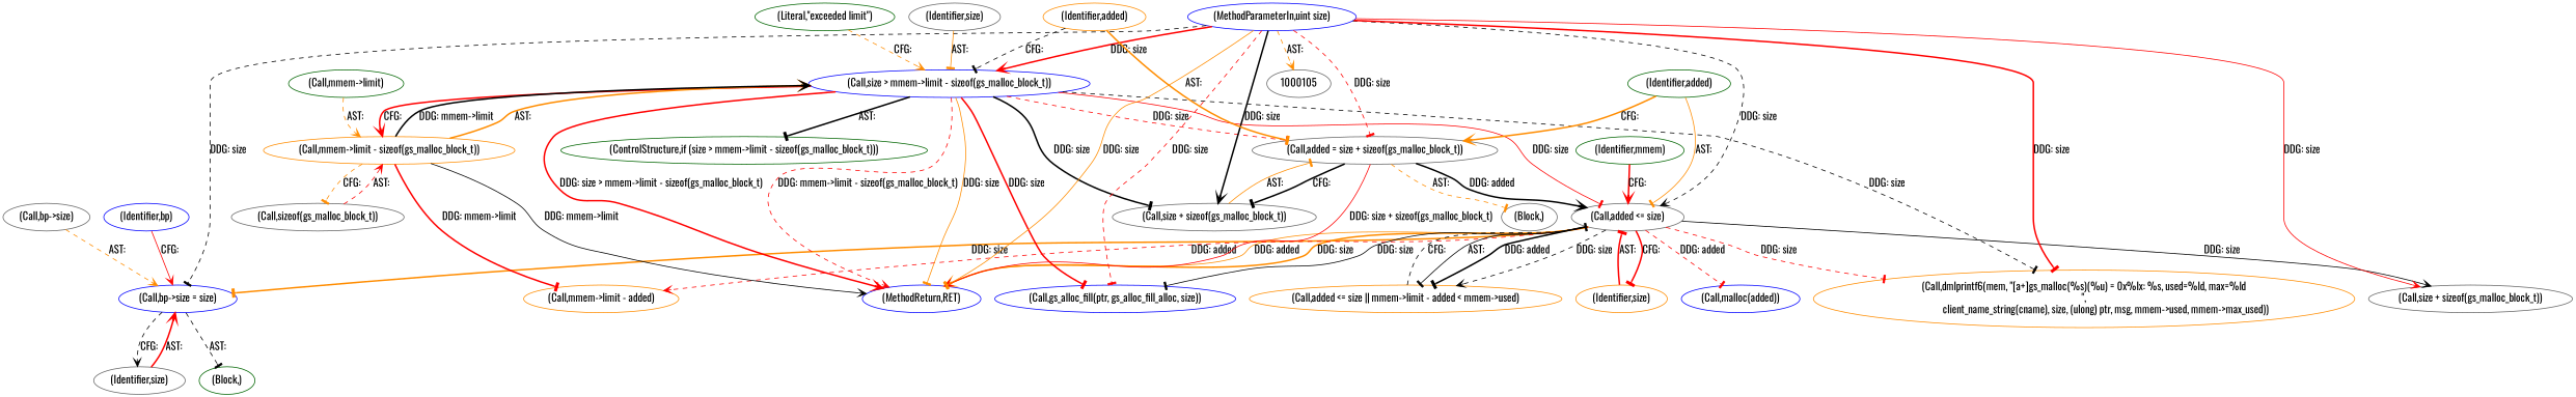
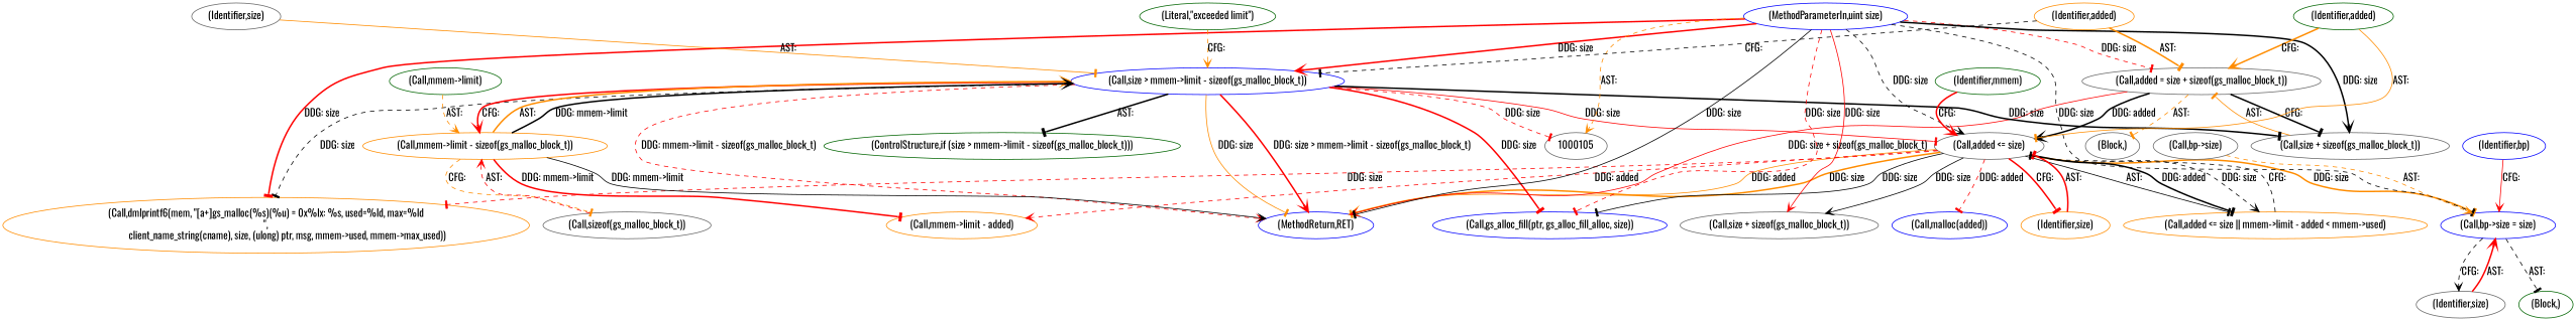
  digraph {
    fontname=Oswald
    node [color=gray40 fontname=Oswald]
    edge [arrowhead=tee color=red fontname=Oswald style=dashed]
    n1 [color=blue label="(Call,bp->size = size)"]
    n2 [label="(Identifier,size)"]
    n3 [color=darkgreen label="(Block,)"]
    n4 [color=blue label="(MethodReturn,RET)"]
    n5 [label="(Call,added <= size)"]
    n6 [color=darkorange label="(Call,dmlprintf6(mem, \"[a+]gs_malloc(%s)(%u) = 0x%lx: %s, used=%ld, max=%ld\n\",\n                   client_name_string(cname), size, (ulong) ptr, msg, mmem->used, mmem->max_used))"]
    n7 [color=blue label="(Call,malloc(added))"]
    n8 [color=blue label="(Call,gs_alloc_fill(ptr, gs_alloc_fill_alloc, size))"]
    n9 [color=darkorange label="(Call,mmem->limit - added)"]
    n10 [color=darkorange label="(Identifier,size)"]
    n11 [label="(Call,size + sizeof(gs_malloc_block_t))"]
    n12 [color=darkorange label="(Call,added <= size || mmem->limit - added < mmem->used)"]
    n13 [label="(Call,added = size + sizeof(gs_malloc_block_t))"]
    n14 [label="(Block,)"]
    n15 [label="(Call,size + sizeof(gs_malloc_block_t))"]
    n16 [color=blue label="(Call,size > mmem->limit - sizeof(gs_malloc_block_t))"]
    n17 [color=darkorange label="(Call,mmem->limit - sizeof(gs_malloc_block_t))"]
    n18 [color=darkgreen label="(ControlStructure,if (size > mmem->limit - sizeof(gs_malloc_block_t)))"]
    n19 [label="(Call,sizeof(gs_malloc_block_t))"]
    n20 [color=blue label="(MethodParameterIn,uint size)"]
    1000105
    n22 [color=darkgreen label="(Literal,\"exceeded limit\")"]
    n23 [color=darkgreen label="(Identifier,mmem)"]
    n24 [color=darkgreen label="(Identifier,added)"]
    n25 [label="(Identifier,size)"]
    n26 [label="(Call,bp->size)"]
    n27 [color=darkorange label="(Identifier,added)"]
    n28 [color=blue label="(Identifier,bp)"]
    n29 [color=darkgreen label="(Call,mmem->limit)"]
    n1 -> n2 [arrowhead=vee color=black label="CFG: "]
    n1 -> n3 [color=black label="AST: "]
    n2 -> n1 [arrowhead=vee label="AST: " style=bold]
    n5 -> n1 [color=darkorange label="DDG: size" style=bold]
    n5 -> n4 [arrowhead=vee color=darkorange label="DDG: size" style=bold]
    n5 -> n4 [color=darkorange label="DDG: added" style=solid]
    n5 -> n6 [label="DDG: size"]
    n5 -> n7 [label="DDG: added"]
    n5 -> n8 [color=black label="DDG: size" style=solid]
    n5 -> n9 [arrowhead=vee label="DDG: added"]
    n5 -> n10 [label="CFG: " style=bold]
    n5 -> n11 [arrowhead=vee color=black label="DDG: size" style=solid]
    n5 -> n12 [color=black label="AST: " style=solid]
    n5 -> n12 [color=black label="DDG: added" style=bold]
    n5 -> n12 [arrowhead=vee color=black label="DDG: size"]
    n10 -> n5 [label="AST: " style=bold]
    n12 -> n5 [color=black label="CFG: "]
    n13 -> n4 [arrowhead=vee label="DDG: size + sizeof(gs_malloc_block_t)" style=solid]
    n13 -> n5 [arrowhead=vee color=black label="DDG: added" style=bold]
    n13 -> n14 [color=darkorange label="AST: "]
    n13 -> n15 [color=black label="CFG: " style=bold]
    n15 -> n13 [color=darkorange label="AST: " style=solid]
    n16 -> n4 [color=darkorange label="DDG: size" style=solid]
    n16 -> n4 [arrowhead=vee label="DDG: size > mmem->limit - sizeof(gs_malloc_block_t)" style=bold]
    n16 -> n4 [arrowhead=vee label="DDG: mmem->limit - sizeof(gs_malloc_block_t)"]
    n16 -> n5 [label="DDG: size" style=solid]
    n16 -> n6 [color=black label="DDG: size"]
    n16 -> n8 [label="DDG: size" style=bold]
-   n16 -> n13 [label="DDG: size"]
+   n16 -> 1000105 [label="DDG: size"]
    n16 -> n15 [color=black label="DDG: size" style=bold]
    n16 -> n17 [arrowhead=vee label="CFG: " style=bold]
    n16 -> n18 [color=black label="AST: " style=bold]
    n17 -> n4 [arrowhead=vee color=black label="DDG: mmem->limit" style=solid]
    n17 -> n9 [label="DDG: mmem->limit" style=bold]
    n17 -> n16 [arrowhead=vee color=darkorange label="AST: " style=bold]
    n17 -> n16 [arrowhead=vee color=black label="DDG: mmem->limit" style=bold]
    n17 -> n19 [color=darkorange label="CFG: "]
    n19 -> n17 [arrowhead=vee label="AST: "]
    n20 -> n1 [color=black label="DDG: size"]
-   n20 -> n4 [color=darkorange label="DDG: size" style=solid]
+   n20 -> n4 [color=black label="DDG: size" style=solid]
    n20 -> n5 [arrowhead=vee color=black label="DDG: size"]
    n20 -> n6 [label="DDG: size" style=bold]
    n20 -> n8 [label="DDG: size"]
    n20 -> n11 [arrowhead=vee label="DDG: size" style=solid]
    n20 -> n13 [label="DDG: size"]
    n20 -> n15 [arrowhead=vee color=black label="DDG: size" style=bold]
    n20 -> n16 [arrowhead=vee label="DDG: size" style=bold]
    n20 -> 1000105 [arrowhead=vee color=darkorange label="AST: "]
    n22 -> n16 [arrowhead=vee color=darkorange label="CFG: "]
    n23 -> n5 [arrowhead=vee label="CFG: " style=bold]
    n24 -> n5 [color=darkorange label="AST: " style=solid]
    n24 -> n13 [arrowhead=vee color=darkorange label="CFG: " style=bold]
    n25 -> n16 [color=darkorange label="AST: " style=solid]
    n26 -> n1 [arrowhead=vee color=darkorange label="AST: "]
    n27 -> n13 [color=darkorange label="AST: " style=bold]
    n27 -> n16 [color=black label="CFG: "]
    n28 -> n1 [arrowhead=vee label="CFG: " style=solid]
    n29 -> n17 [arrowhead=vee color=darkorange label="AST: "]
  }
